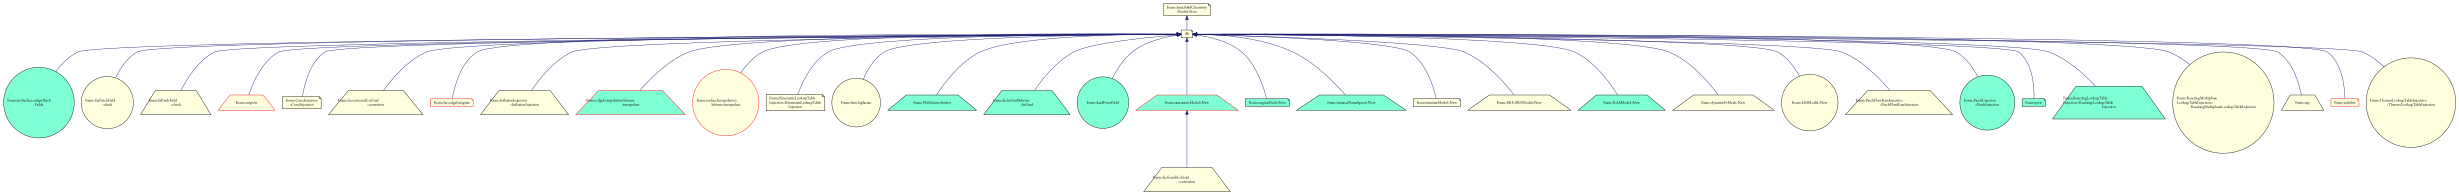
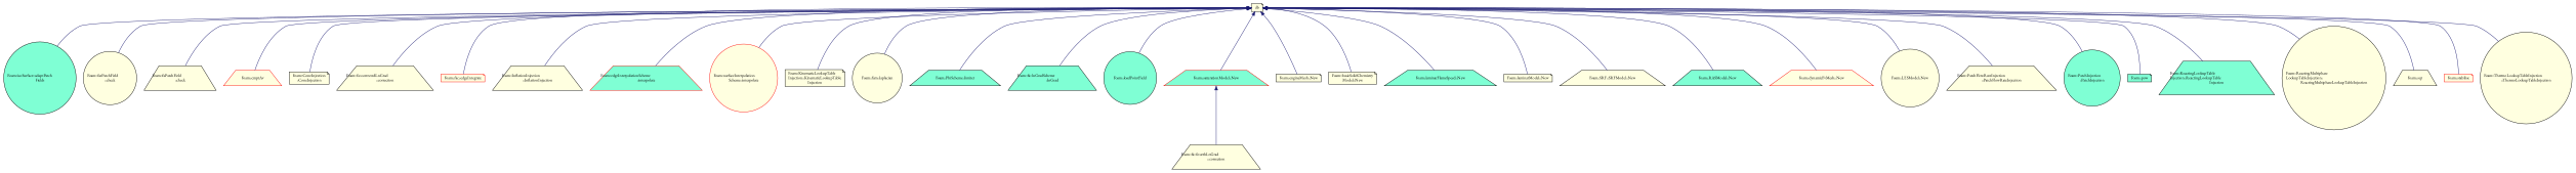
  digraph {
    fontname="EB Garamond"
    rankdir=TB
    node [color=black fillcolor=lightyellow fontname="EB Garamond" fontsize=10 shape=trapezium style=filled]
    edge [color=midnightblue dir=back fontname="EB Garamond" fontsize=10 labelfontname=Helvetica labelfontsize=10 style=solid]
    n1 [fontcolor=black height=0.2 label=db shape=note width=0.4]
    n2 [fillcolor=aquamarine height=0.2 label="Foam::isoSurface::adaptPatch\lFields" shape=circle width=0.4]
    n3 [height=0.2 label="Foam::faePatchField\l::check" shape=circle width=0.4]
    n4 [height=0.2 label="Foam::faPatchField\l::check" width=0.4]
    n5 [color=red height=0.2 label="Foam::cmptAv" width=0.4]
    n6 [height=0.2 label="Foam::ConeInjection\l::ConeInjection" shape=note width=0.4]
    n7 [height=0.2 label="Foam::fa::correctedLnGrad\l::correction" width=0.4]
    n8 [color=red height=0.2 label="Foam::fac::edgeIntegrate" shape=note width=0.4]
    n9 [height=0.2 label="Foam::InflationInjection\l::InflationInjection" width=0.4]
    n10 [color=red fillcolor=aquamarine height=0.2 label="Foam::edgeInterpolationScheme\l::interpolate" width=0.4]
    n11 [color=red height=0.2 label="Foam::surfaceInterpolation\lScheme::interpolate" shape=circle width=0.4]
    n12 [height=0.2 label="Foam::KinematicLookupTable\lInjection::KinematicLookupTable\lInjection" shape=note width=0.4]
    n13 [height=0.2 label="Foam::fam::laplacian" shape=circle width=0.4]
    n14 [fillcolor=aquamarine height=0.2 label="Foam::PhiScheme::limiter" width=0.4]
    n15 [fillcolor=aquamarine height=0.2 label="Foam::fa::lnGradScheme\l::lnGrad" width=0.4]
    n16 [fillcolor=aquamarine height=0.2 label="Foam::loadPointField" shape=circle width=0.4]
    n17 [color=red fillcolor=aquamarine height=0.2 label="Foam::saturationModel::New" width=0.4]
-   n18 [fillcolor=aquamarine height=0.2 label="Foam::engineMesh::New" shape=note width=0.4]
+   n18 [height=0.2 label="Foam::engineMesh::New" shape=note width=0.4]
    n19 [height=0.2 label="Foam::basicSolidChemistry\lModel::New" shape=note width=0.4]
    n20 [fillcolor=aquamarine height=0.2 label="Foam::laminarFlameSpeed::New" width=0.4]
    n21 [height=0.2 label="Foam::laminarModel::New" shape=note width=0.4]
    n22 [height=0.2 label="Foam::SRF::SRFModel::New" width=0.4]
    n23 [fillcolor=aquamarine height=0.2 label="Foam::RASModel::New" width=0.4]
-   n24 [height=0.2 label="Foam::dynamicFvMesh::New" width=0.4]
+   n24 [color=red height=0.2 label="Foam::dynamicFvMesh::New" width=0.4]
    n25 [height=0.2 label="Foam::LESModel::New" shape=circle width=0.4]
    n26 [height=0.2 label="Foam::PatchFlowRateInjection\l::PatchFlowRateInjection" width=0.4]
    n27 [fillcolor=aquamarine height=0.2 label="Foam::PatchInjection\l::PatchInjection" shape=circle width=0.4]
    n28 [fillcolor=aquamarine height=0.2 label="Foam::pow" shape=note width=0.4]
    n29 [fillcolor=aquamarine height=0.2 label="Foam::ReactingLookupTable\lInjection::ReactingLookupTable\lInjection" width=0.4]
    n30 [height=0.2 label="Foam::ReactingMultiphase\lLookupTableInjection::\lReactingMultiphaseLookupTableInjection" shape=circle width=0.4]
    n31 [height=0.2 label="Foam::sqr" width=0.4]
    n32 [color=red height=0.2 label="Foam::stabilise" shape=note width=0.4]
    n33 [height=0.2 label="Foam::ThermoLookupTableInjection\l::ThermoLookupTableInjection" shape=circle width=0.4]
    n34 [height=0.2 label="Foam::fa::fourthLnGrad\l::correction" width=0.4]
    n1 -> n2
    n1 -> n3
    n1 -> n4
    n1 -> n5
    n1 -> n6
    n1 -> n7
    n1 -> n8
    n1 -> n9
    n1 -> n10
    n1 -> n11
    n1 -> n12
    n1 -> n13
    n1 -> n14
    n1 -> n15
    n1 -> n16
    n1 -> n17
    n1 -> n18
-   n19 -> n1
+   n1 -> n19
    n1 -> n20
    n1 -> n21
    n1 -> n22
    n1 -> n23
    n1 -> n24
    n1 -> n25
    n1 -> n26
    n1 -> n27
    n1 -> n28
    n1 -> n29
    n1 -> n30
    n1 -> n31
    n1 -> n32
    n1 -> n33
    n17 -> n34
  }
